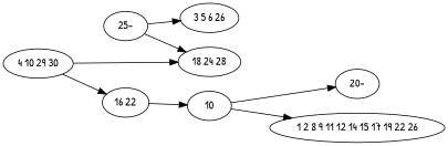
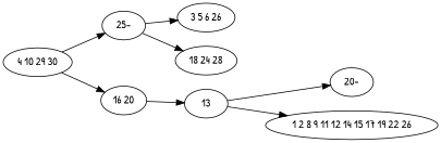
  digraph {
    fontname="Patrick Hand"
    rankdir=LR
    node [fontname="Patrick Hand"]
    edge [fontname="Patrick Hand"]
    n1 [label="4 10 29 30"]
    n2 [label="25-"]
-   n3 [label="16 22"]
+   n3 [label="16 20"]
    n4 [label="3 5 6 26"]
    n5 [label="18 24 28"]
-   n6 [label=10]
+   n6 [label=13]
    n7 [label="20-"]
    n8 [label="1 2 8 9 11 12 14 15 17 19 22 26"]
-   n1 -> n5
+   n1 -> n2
    n1 -> n3
    n2 -> n4
    n2 -> n5
    n3 -> n6
    n6 -> n7
    n6 -> n8
  }
